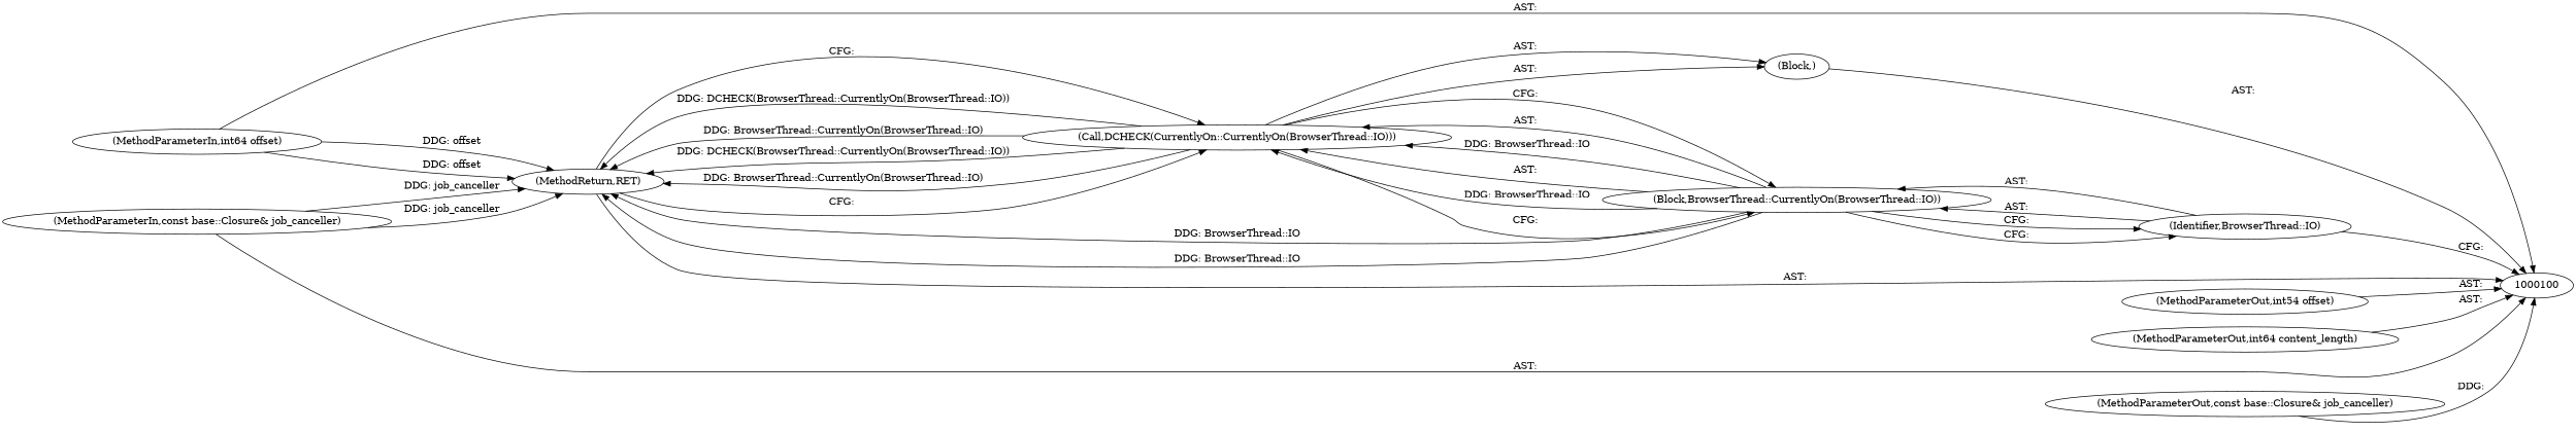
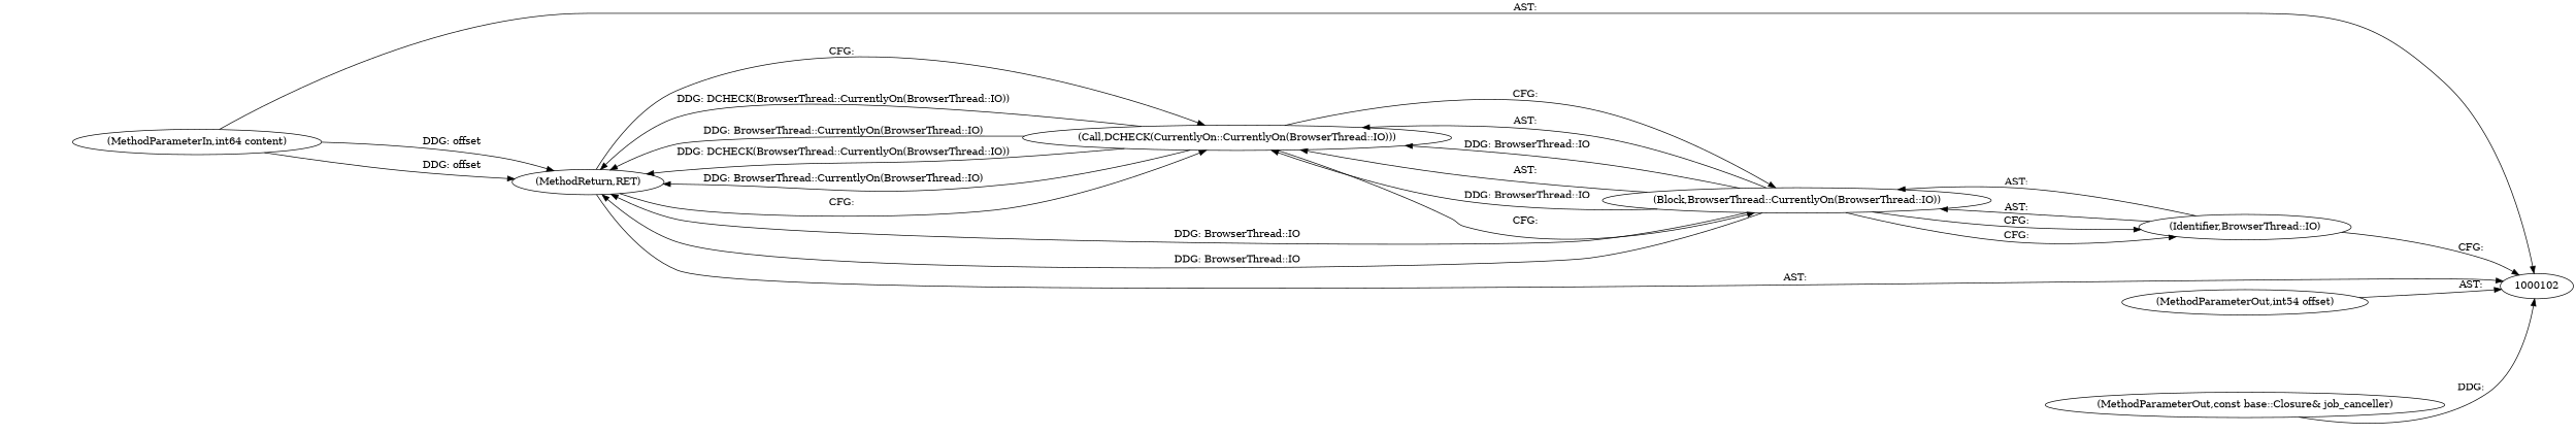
  digraph {
    rankdir=LR
    n1 [label="(MethodReturn,RET)"]
    n2 [label="(Call,DCHECK(CurrentlyOn::CurrentlyOn(BrowserThread::IO)))"]
-   1000100
+   1000100 [label=1000102]
    n4 [label="(Block,BrowserThread::CurrentlyOn(BrowserThread::IO))"]
-   n5 [label="(Block,)"]
    n6 [label="(Identifier,BrowserThread::IO)"]
-   n7 [label="(MethodParameterIn,int64 offset)"]
+   n7 [label="(MethodParameterIn,int64 content)"]
    n8 [label="(MethodParameterOut,int54 offset)"]
-   n9 [label="(MethodParameterOut,int64 content_length)"]
-   n10 [label="(MethodParameterIn,const base::Closure& job_canceller)"]
    n11 [label="(MethodParameterOut,const base::Closure& job_canceller)"]
    n1 -> n2 [label="CFG: "]
    n1 -> n2 [label="CFG: "]
    n1 -> 1000100 [label="AST: "]
    n2 -> n1 [label="DDG: DCHECK(BrowserThread::CurrentlyOn(BrowserThread::IO))"]
    n2 -> n1 [label="DDG: BrowserThread::CurrentlyOn(BrowserThread::IO)"]
    n2 -> n1 [label="DDG: DCHECK(BrowserThread::CurrentlyOn(BrowserThread::IO))"]
    n2 -> n1 [label="DDG: BrowserThread::CurrentlyOn(BrowserThread::IO)"]
    n2 -> n4 [label="CFG: "]
    n2 -> n4 [label="CFG: "]
-   n2 -> n5 [label="AST: "]
-   n2 -> n5 [label="AST: "]
    n4 -> n1 [label="DDG: BrowserThread::IO"]
    n4 -> n1 [label="DDG: BrowserThread::IO"]
    n4 -> n2 [label="AST: "]
    n4 -> n2 [label="DDG: BrowserThread::IO"]
    n4 -> n2 [label="AST: "]
    n4 -> n2 [label="DDG: BrowserThread::IO"]
    n4 -> n6 [label="CFG: "]
    n4 -> n6 [label="CFG: "]
-   n5 -> 1000100 [label="AST: "]
    n6 -> 1000100 [label="CFG: "]
    n6 -> n4 [label="AST: "]
    n6 -> n4 [label="AST: "]
    n7 -> n1 [label="DDG: offset"]
    n7 -> n1 [label="DDG: offset"]
    n7 -> 1000100 [label="AST: "]
    n8 -> 1000100 [label="AST: "]
-   n9 -> 1000100 [label="AST: "]
-   n10 -> n1 [label="DDG: job_canceller"]
-   n10 -> n1 [label="DDG: job_canceller"]
-   n10 -> 1000100 [label="AST: "]
    n11 -> 1000100 [label="DDG: "]
  }
